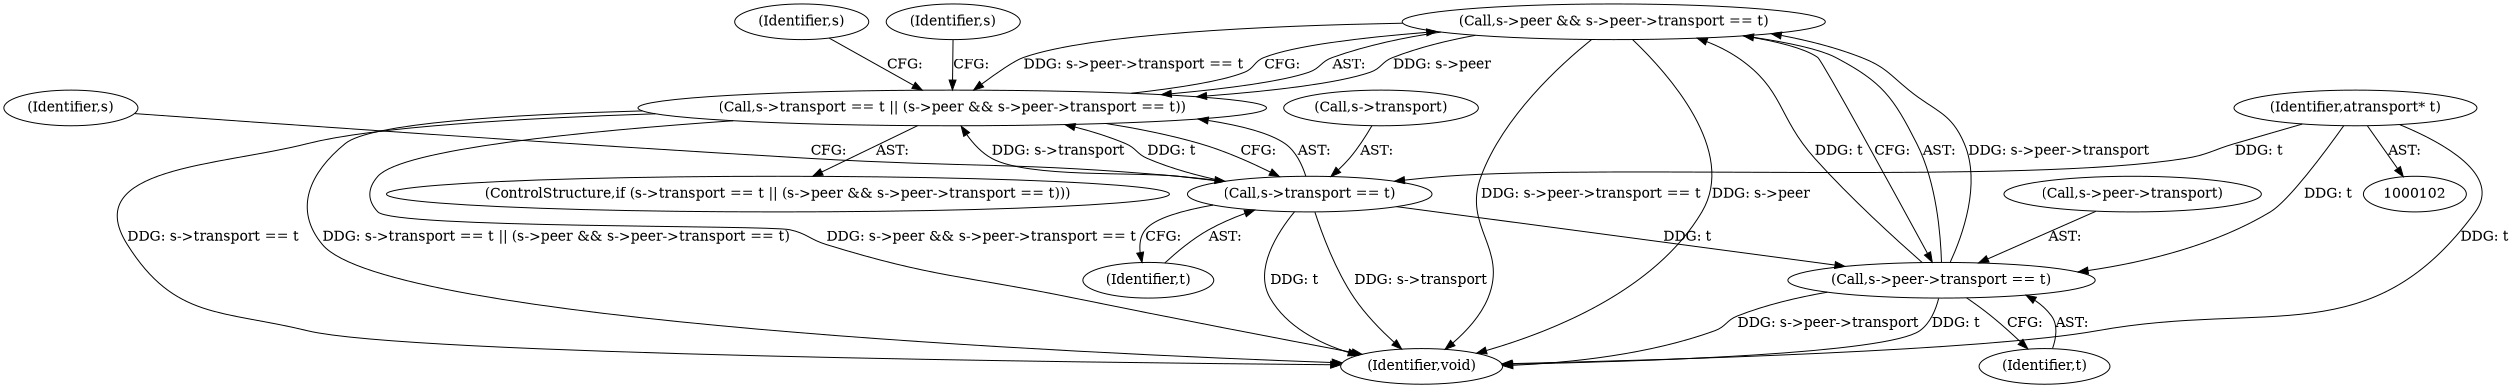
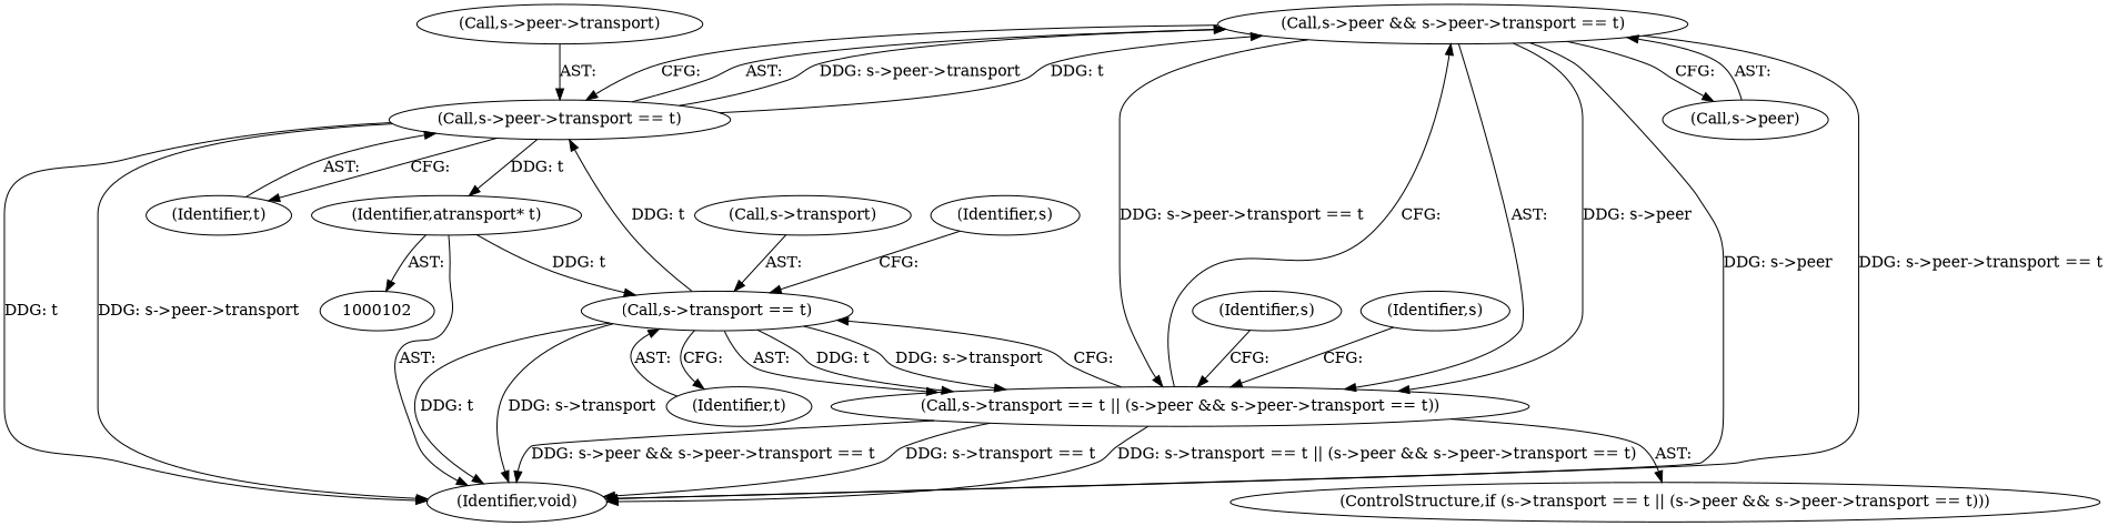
  digraph {
    n1 [label="(Call,s->peer && s->peer->transport == t)"]
    n2 [label="(Call,s->peer->transport == t)"]
    n3 [label="(Call,s->transport == t || (s->peer && s->peer->transport == t))"]
    n4 [label="(Identifier,void)"]
+   n5 [label="(Call,s->peer)"]
    n6 [label="(Identifier,t)"]
    n7 [label="(Call,s->transport == t)"]
    n8 [label="(ControlStructure,if (s->transport == t || (s->peer && s->peer->transport == t)))"]
    n9 [label="(Identifier,t)"]
    n10 [label="(Identifier,atransport* t)"]
    n11 [label=1000102]
    n12 [label="(Identifier,s)"]
    n13 [label="(Identifier,s)"]
    n14 [label="(Call,s->transport)"]
    n15 [label="(Call,s->peer->transport)"]
    n16 [label="(Identifier,s)"]
    n1 -> n2 [label="CFG: "]
    n1 -> n3 [label="AST: "]
    n1 -> n3 [label="DDG: s->peer"]
    n1 -> n3 [label="DDG: s->peer->transport == t"]
    n1 -> n4 [label="DDG: s->peer->transport == t"]
    n1 -> n4 [label="DDG: s->peer"]
+   n1 -> n5 [label="CFG: "]
    n2 -> n1 [label="AST: "]
    n2 -> n1 [label="DDG: s->peer->transport"]
    n2 -> n1 [label="DDG: t"]
    n2 -> n4 [label="DDG: s->peer->transport"]
    n2 -> n4 [label="DDG: t"]
    n2 -> n6 [label="CFG: "]
    n3 -> n1 [label="CFG: "]
    n3 -> n4 [label="DDG: s->transport == t"]
    n3 -> n4 [label="DDG: s->transport == t || (s->peer && s->peer->transport == t)"]
    n3 -> n4 [label="DDG: s->peer && s->peer->transport == t"]
    n3 -> n7 [label="CFG: "]
    n3 -> n8 [label="AST: "]
+   n5 -> n1 [label="AST: "]
    n6 -> n2 [label="AST: "]
    n7 -> n2 [label="DDG: t"]
    n7 -> n3 [label="AST: "]
    n7 -> n3 [label="DDG: s->transport"]
    n7 -> n3 [label="DDG: t"]
    n7 -> n4 [label="DDG: t"]
    n7 -> n4 [label="DDG: s->transport"]
    n7 -> n9 [label="CFG: "]
    n9 -> n7 [label="AST: "]
-   n10 -> n2 [label="DDG: t"]
-   n10 -> n4 [label="DDG: t"]
+   n2 -> n10 [label="DDG: t"]
+   n10 -> n4 [label="AST: "]
    n10 -> n7 [label="DDG: t"]
    n10 -> n11 [label="AST: "]
    n12 -> n7 [label="CFG: "]
    n13 -> n3 [label="CFG: "]
    n14 -> n7 [label="AST: "]
    n15 -> n2 [label="AST: "]
    n16 -> n3 [label="CFG: "]
  }
